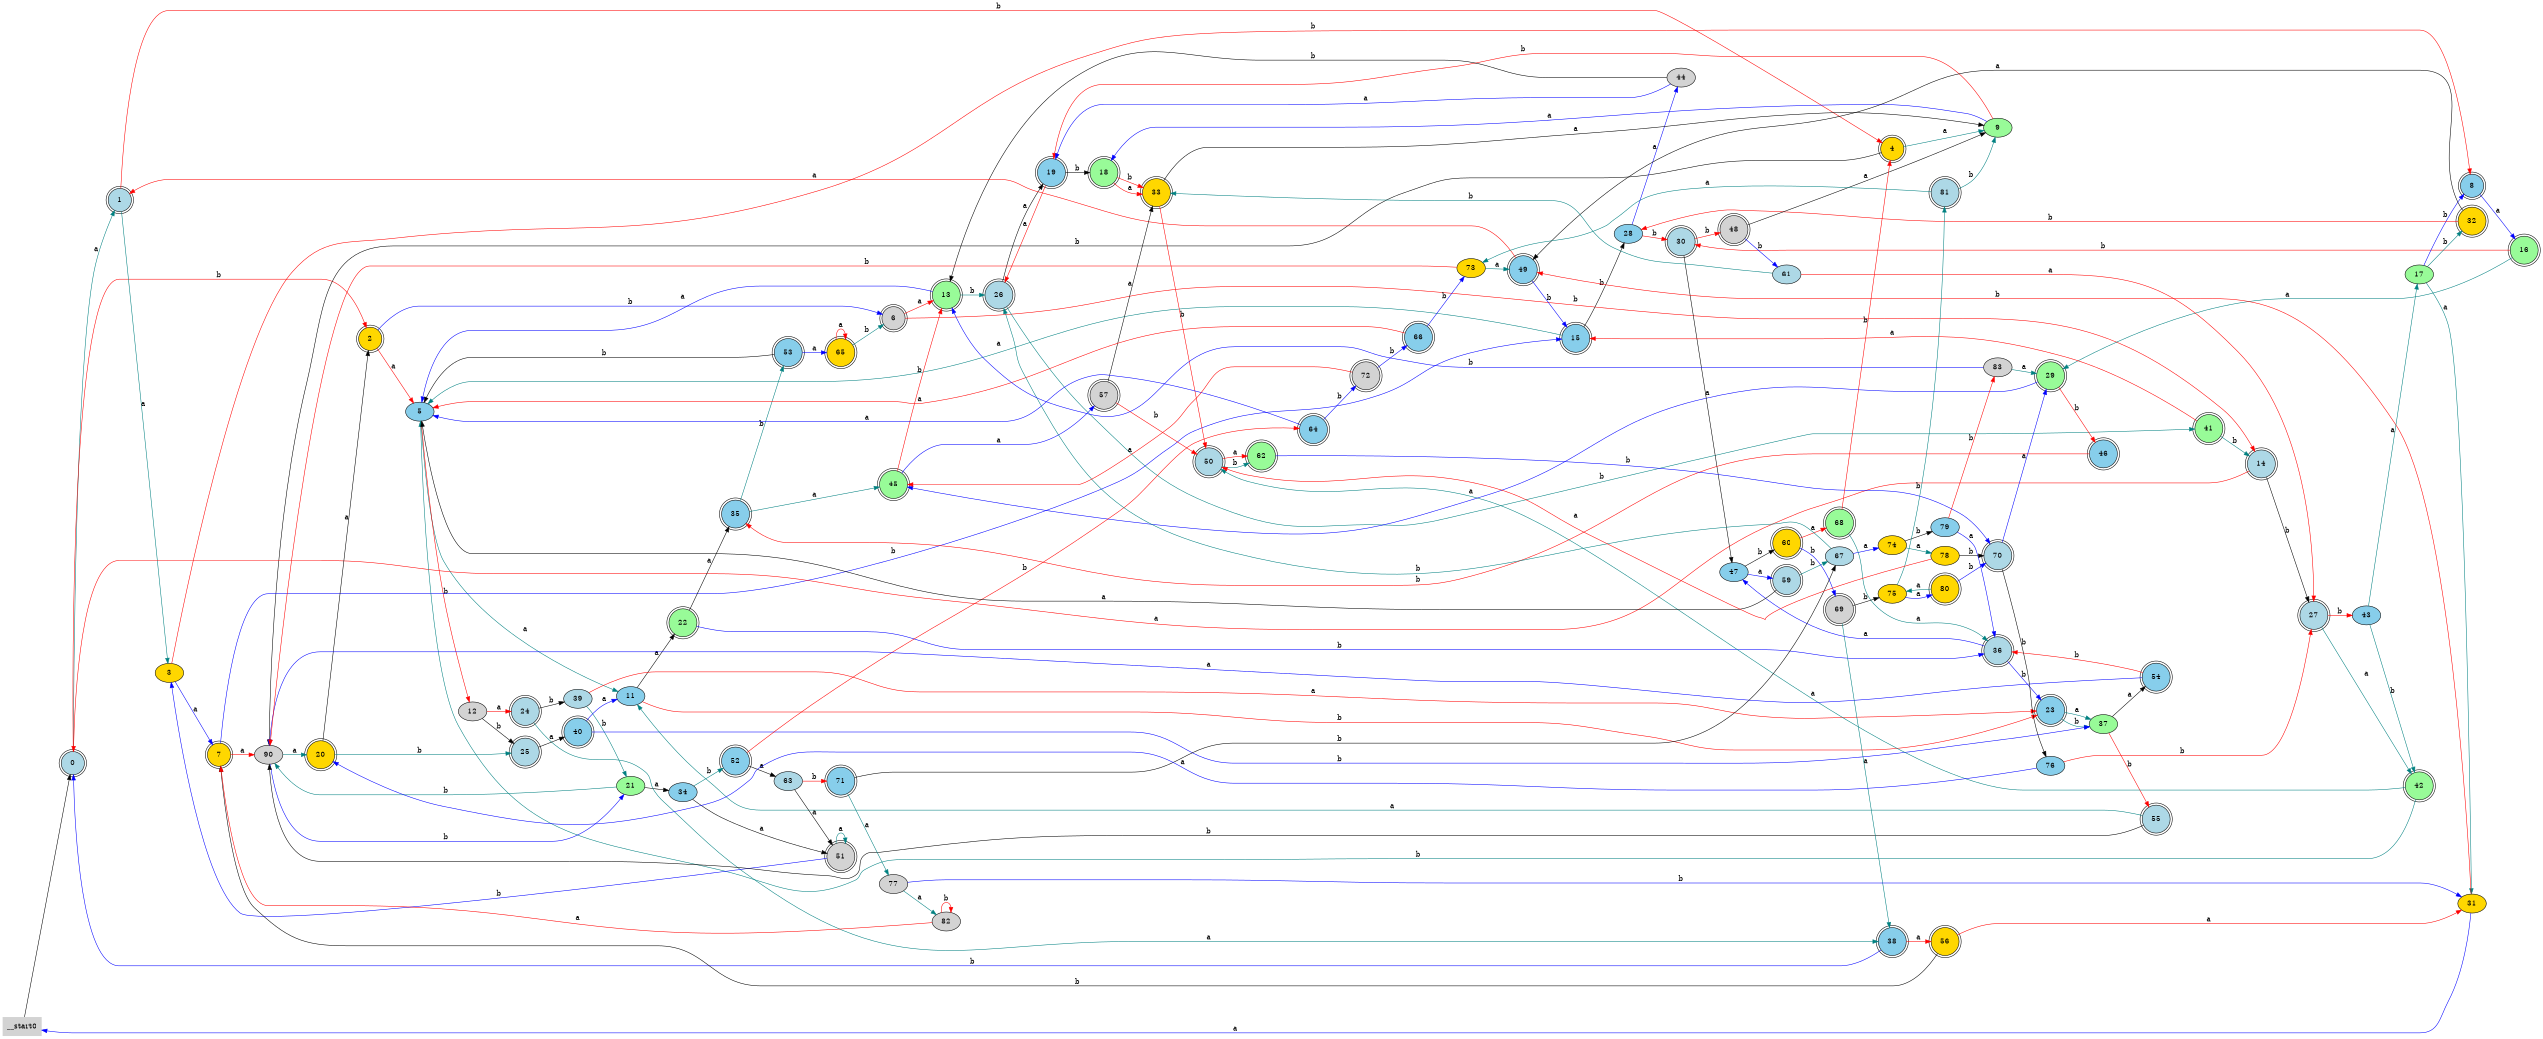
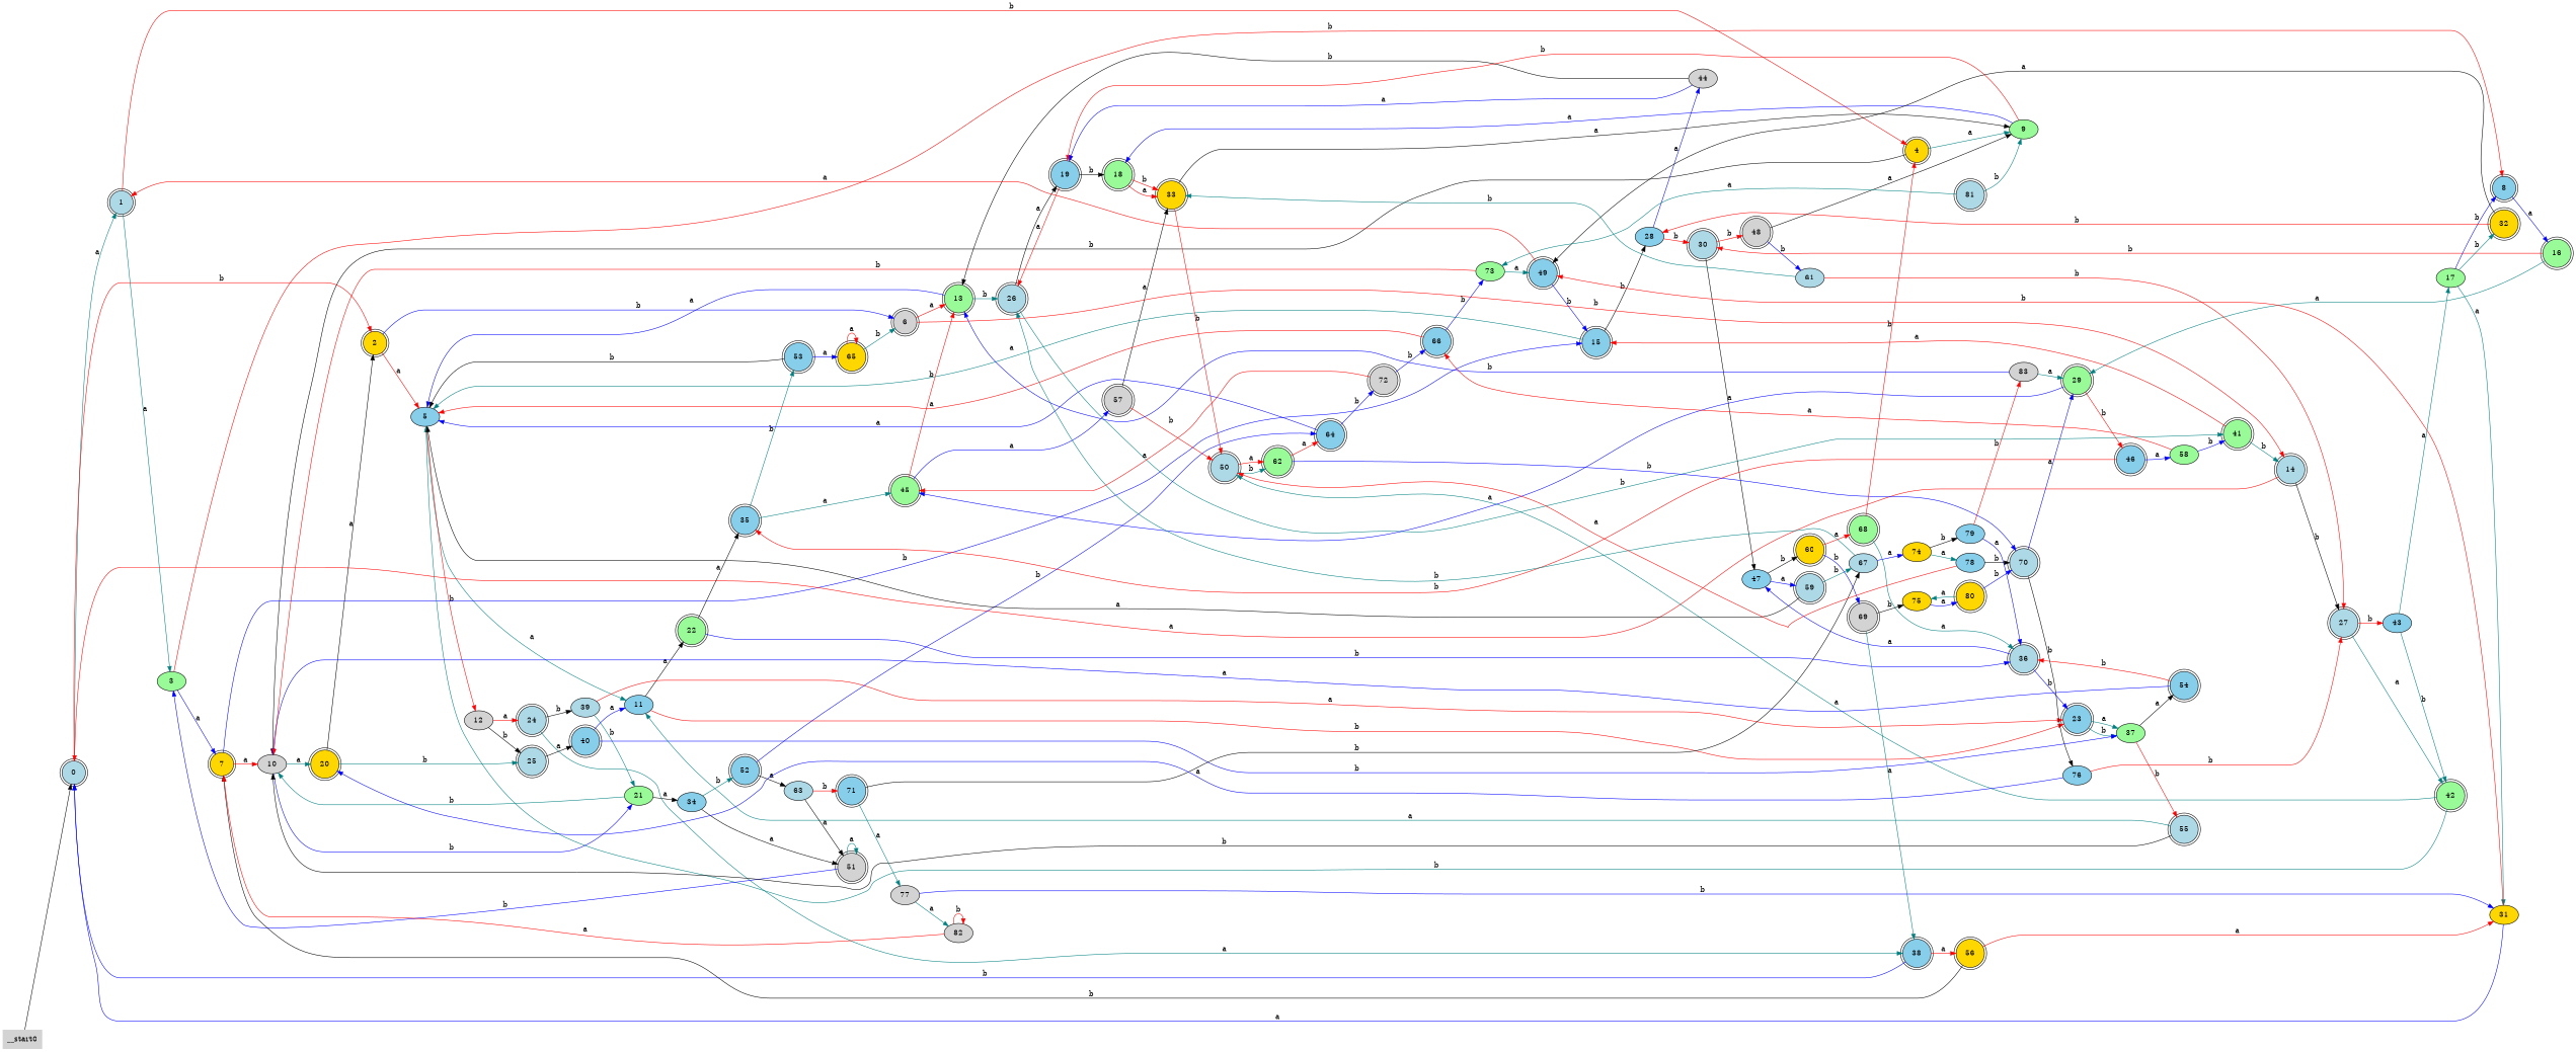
  digraph {
    rankdir=LR
    node [fillcolor=skyblue shape=doublecircle style=filled]
    edge [color=red]
    __start0 [fillcolor=lightgrey shape=none]
    0 [fillcolor=lightblue]
    1 [fillcolor=lightblue]
    2 [fillcolor=gold]
-   3 [fillcolor=gold shape=""]
+   3 [fillcolor=palegreen shape=""]
    4 [fillcolor=gold]
    5 [shape=""]
    6 [fillcolor=lightgrey]
    7 [fillcolor=gold]
    8
    9 [fillcolor=palegreen shape=""]
-   10 [fillcolor=lightgrey label=90 shape=""]
+   10 [fillcolor=lightgrey shape=""]
    11 [shape=""]
    12 [fillcolor=lightgrey shape=""]
    13 [fillcolor=palegreen]
    14 [fillcolor=lightblue]
    15
    16 [fillcolor=palegreen]
    18 [fillcolor=palegreen]
    19
    20 [fillcolor=gold]
    21 [fillcolor=palegreen shape=""]
    22 [fillcolor=palegreen]
    23
    24 [fillcolor=lightblue]
    25 [fillcolor=lightblue]
    26 [fillcolor=lightblue]
    27 [fillcolor=lightblue]
    28 [shape=""]
    29 [fillcolor=palegreen]
    30 [fillcolor=lightblue]
    17 [fillcolor=palegreen shape=""]
    31 [fillcolor=gold shape=""]
    32 [fillcolor=gold]
    33 [fillcolor=gold]
    34 [shape=""]
    35
    36 [fillcolor=lightblue]
    37 [fillcolor=palegreen shape=""]
    38
    39 [fillcolor=lightblue shape=""]
    40
    41 [fillcolor=palegreen]
    42 [fillcolor=palegreen]
    43 [shape=""]
    44 [fillcolor=lightgrey shape=""]
    45 [fillcolor=palegreen]
    46
    47 [shape=""]
    48 [fillcolor=lightgrey]
    49
    50 [fillcolor=lightblue]
    51 [fillcolor=lightgrey]
    52
    53
    54
    55 [fillcolor=lightblue]
    56 [fillcolor=gold]
    57 [fillcolor=lightgrey]
+   58 [fillcolor=palegreen shape=""]
    59 [fillcolor=lightblue]
    60 [fillcolor=gold]
    61 [fillcolor=lightblue shape=""]
    62 [fillcolor=palegreen]
    63 [fillcolor=lightblue shape=""]
    64
    65 [fillcolor=gold]
    66
    67 [fillcolor=lightblue shape=""]
    68 [fillcolor=palegreen]
    69 [fillcolor=lightgrey]
    70 [fillcolor=lightblue]
    71
    72 [fillcolor=lightgrey]
-   73 [fillcolor=gold shape=""]
+   73 [fillcolor=palegreen shape=""]
    74 [fillcolor=gold shape=""]
    75 [fillcolor=gold shape=""]
    76 [shape=""]
    77 [fillcolor=lightgrey shape=""]
-   78 [fillcolor=gold shape=""]
+   78 [shape=""]
    79 [shape=""]
    80 [fillcolor=gold]
    81 [fillcolor=lightblue]
    82 [fillcolor=lightgrey shape=""]
    83 [fillcolor=lightgrey shape=""]
    __start0 -> 0 [color=black]
    0 -> 1 [color=teal label=a]
    0 -> 2 [label=b]
    1 -> 3 [color=teal label=a]
    1 -> 4 [label=b]
    2 -> 5 [label=a]
    2 -> 6 [color=blue label=b]
    3 -> 7 [color=blue label=a]
    3 -> 8 [label=b]
    4 -> 9 [color=teal label=a]
    4 -> 10 [color=black label=b]
    5 -> 11 [color=teal label=a]
    5 -> 12 [label=b]
    6 -> 13 [label=a]
    6 -> 14 [label=b]
    7 -> 10 [label=a]
    7 -> 15 [color=blue label=b]
    8 -> 16 [color=blue label=a]
    9 -> 18 [color=blue label=a]
    9 -> 19 [label=b]
    10 -> 20 [color=teal label=a]
    10 -> 21 [color=blue label=b]
    11 -> 22 [color=black label=a]
    11 -> 23 [label=b]
    12 -> 24 [label=a]
    12 -> 25 [color=black label=b]
    13 -> 5 [color=blue label=a]
    13 -> 26 [color=teal label=b]
    14 -> 0 [label=a]
    14 -> 27 [color=black label=b]
    15 -> 5 [color=teal label=a]
    15 -> 28 [color=black label=b]
    16 -> 29 [color=teal label=a]
    16 -> 30 [label=b]
    18 -> 33 [label=a]
    18 -> 33 [label=b]
    19 -> 18 [color=black label=b]
    19 -> 26 [label=a]
    20 -> 2 [color=black label=a]
    20 -> 25 [color=teal label=b]
    21 -> 10 [color=teal label=b]
    21 -> 34 [color=black label=a]
    22 -> 35 [color=black label=a]
    22 -> 36 [color=blue label=b]
    23 -> 37 [color=teal label=a]
    23 -> 37 [color=teal label=b]
    24 -> 38 [color=teal label=a]
    24 -> 39 [color=black label=b]
    25 -> 40 [color=black label=a]
    26 -> 19 [color=black label=a]
    26 -> 41 [color=teal label=b]
    27 -> 42 [color=teal label=a]
    27 -> 43 [label=b]
    28 -> 30 [label=b]
    28 -> 44 [color=blue label=a]
    29 -> 45 [color=blue label=a]
    29 -> 46 [label=b]
    30 -> 47 [color=black label=a]
    30 -> 48 [label=b]
    17 -> 8 [color=blue label=b]
    17 -> 31 [color=teal label=a]
    17 -> 32 [color=teal label=b]
-   31 -> __start0 [color=blue label=a]
+   31 -> 0 [color=blue label=a]
    31 -> 49 [label=b]
    32 -> 28 [label=b]
    32 -> 49 [color=black label=a]
    33 -> 9 [color=black label=a]
    33 -> 50 [label=b]
    34 -> 51 [color=black label=a]
    34 -> 52 [color=teal label=b]
    35 -> 45 [color=teal label=a]
    35 -> 53 [color=teal label=b]
    36 -> 23 [color=blue label=b]
    36 -> 47 [color=blue label=a]
    37 -> 54 [color=black label=a]
    37 -> 55 [label=b]
    38 -> 0 [color=blue label=b]
    38 -> 56 [label=a]
    39 -> 21 [color=teal label=b]
    39 -> 23 [label=a]
    40 -> 11 [color=blue label=a]
    40 -> 37 [color=blue label=b]
    41 -> 14 [color=teal label=b]
    41 -> 15 [label=a]
    42 -> 5 [color=teal label=b]
    42 -> 50 [color=teal label=a]
    43 -> 17 [color=teal label=a]
    43 -> 42 [color=teal label=b]
    44 -> 13 [color=black label=b]
    44 -> 19 [color=blue label=a]
    45 -> 13 [label=b]
    45 -> 57 [color=blue label=a]
    46 -> 35 [label=b]
+   46 -> 58 [color=blue label=a]
    47 -> 59 [color=blue label=a]
    47 -> 60 [color=black label=b]
    48 -> 9 [color=black label=a]
    48 -> 61 [color=blue label=b]
    49 -> 1 [label=a]
    49 -> 15 [color=blue label=b]
    50 -> 62 [label=a]
    50 -> 62 [color=teal label=b]
    51 -> 3 [color=blue label=b]
    51 -> 51 [color=teal label=a]
    52 -> 63 [color=black label=a]
-   52 -> 64 [label=b]
+   52 -> 64 [color=blue label=b]
    53 -> 5 [color=black label=b]
    53 -> 65 [color=blue label=a]
    54 -> 10 [color=blue label=a]
    54 -> 36 [label=b]
    55 -> 10 [color=black label=b]
    55 -> 11 [color=teal label=a]
    56 -> 7 [color=black label=b]
    56 -> 31 [label=a]
    57 -> 33 [color=black label=a]
    57 -> 50 [label=b]
+   58 -> 41 [color=blue label=b]
+   58 -> 66 [label=a]
    59 -> 5 [color=black label=a]
    59 -> 67 [color=teal label=b]
    60 -> 68 [label=a]
    60 -> 69 [color=blue label=b]
-   61 -> 27 [label=a]
+   61 -> 27 [label=b]
    61 -> 33 [color=teal label=b]
+   62 -> 64 [label=a]
    62 -> 70 [color=blue label=b]
    63 -> 51 [color=black label=a]
    63 -> 71 [label=b]
    64 -> 5 [color=blue label=a]
    64 -> 72 [color=blue label=b]
    65 -> 6 [color=teal label=b]
    65 -> 65 [label=a]
    66 -> 5 [label=a]
    66 -> 73 [color=blue label=b]
    67 -> 26 [color=teal label=b]
    67 -> 74 [color=blue label=a]
    68 -> 4 [label=b]
    68 -> 36 [color=teal label=a]
    69 -> 38 [color=teal label=a]
    69 -> 75 [color=black label=b]
    70 -> 29 [color=blue label=a]
    70 -> 76 [color=black label=b]
    71 -> 67 [color=black label=b]
    71 -> 77 [color=teal label=a]
    72 -> 45 [label=a]
    72 -> 66 [color=blue label=b]
    73 -> 10 [label=b]
    73 -> 49 [color=teal label=a]
    74 -> 78 [color=teal label=a]
    74 -> 79 [color=black label=b]
    75 -> 80 [color=blue label=a]
-   75 -> 81 [color=teal label=b]
    76 -> 20 [color=blue label=a]
    76 -> 27 [label=b]
    77 -> 31 [color=blue label=b]
    77 -> 82 [color=teal label=a]
    78 -> 50 [label=a]
    78 -> 70 [color=black label=b]
    79 -> 36 [color=blue label=a]
    79 -> 83 [label=b]
    80 -> 70 [color=blue label=b]
    80 -> 75 [color=teal label=a]
    81 -> 9 [color=teal label=b]
    81 -> 73 [color=teal label=a]
    82 -> 7 [label=a]
    82 -> 82 [label=b]
    83 -> 13 [color=blue label=b]
    83 -> 29 [color=teal label=a]
  }
